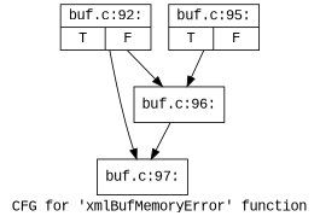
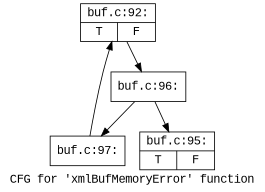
  digraph {
    fontname="Liberation Mono"
    label="CFG for 'xmlBufMemoryError' function"
    node [fontname="Liberation Mono" shape=record]
    edge [fontname="Liberation Mono"]
    n1 [label="{buf.c:92:|{<s0>T|<s1>F}}"]
    n2 [label="{buf.c:97:}"]
    n3 [label="{buf.c:96:}"]
    n4 [label="{buf.c:95:|{<s0>T|<s1>F}}"]
-   n1 -> n2
+   n2 -> n1
    n1 -> n3
    n3 -> n2
-   n4 -> n3
+   n3 -> n4
  }
